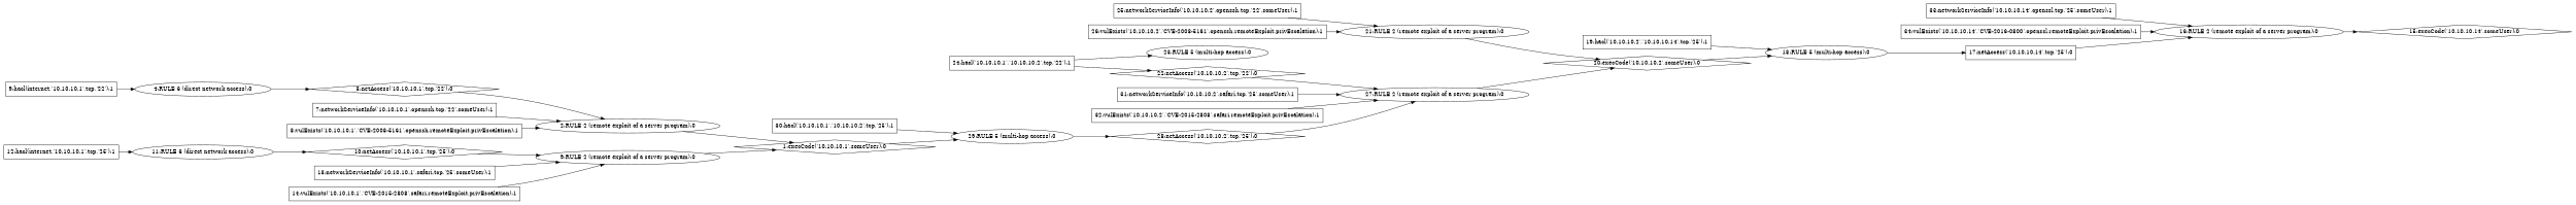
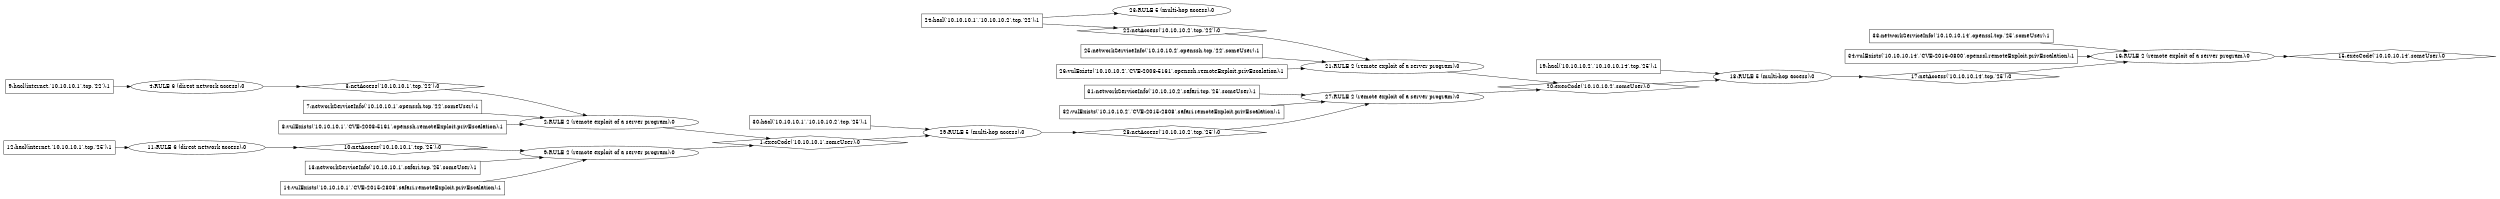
  digraph {
    rankdir=LR
    node [shape=box]
    n1 [label="1:execCode('10.10.10.1',someUser):0" shape=diamond]
    n2 [label="29:RULE 5 (multi-hop access):0" shape=ellipse]
    n3 [label="23:RULE 5 (multi-hop access):0" shape=ellipse]
    n4 [label="28:netAccess('10.10.10.2',tcp,'25'):0" shape=diamond]
    n5 [label="2:RULE 2 (remote exploit of a server program):0" shape=ellipse]
    n6 [label="3:netAccess('10.10.10.1',tcp,'22'):0" shape=diamond]
    n7 [label="4:RULE 6 (direct network access):0" shape=ellipse]
    n8 [label="9:hacl(internet,'10.10.10.1',tcp,'22'):1"]
    n9 [label="11:RULE 6 (direct network access):0" shape=ellipse]
    n10 [label="10:netAccess('10.10.10.1',tcp,'25'):0" shape=diamond]
    n11 [label="7:networkServiceInfo('10.10.10.1',openssh,tcp,'22',someUser):1"]
    n12 [label="8:vulExists('10.10.10.1','CVE-2008-5161',openssh,remoteExploit,privEscalation):1"]
    n13 [label="9:RULE 2 (remote exploit of a server program):0" shape=ellipse]
    n14 [label="12:hacl(internet,'10.10.10.1',tcp,'25'):1"]
    n15 [label="13:networkServiceInfo('10.10.10.1',safari,tcp,'25',someUser):1"]
    n16 [label="14:vulExists('10.10.10.1','CVE-2015-2808',safari,remoteExploit,privEscalation):1"]
    n17 [label="15:execCode('10.10.10.14',someUser):0" shape=diamond]
    n18 [label="16:RULE 2 (remote exploit of a server program):0" shape=ellipse]
-   n19 [label="17:netAccess('10.10.10.14',tcp,'25'):0"]
+   n19 [label="17:netAccess('10.10.10.14',tcp,'25'):0" shape=diamond]
    n20 [label="18:RULE 5 (multi-hop access):0" shape=ellipse]
    n21 [label="19:hacl('10.10.10.2','10.10.10.14',tcp,'25'):1"]
    n22 [label="20:execCode('10.10.10.2',someUser):0" shape=diamond]
    n23 [label="21:RULE 2 (remote exploit of a server program):0" shape=ellipse]
    n24 [label="22:netAccess('10.10.10.2',tcp,'22'):0" shape=diamond]
    n25 [label="24:hacl('10.10.10.1','10.10.10.2',tcp,'22'):1"]
    n26 [label="25:networkServiceInfo('10.10.10.2',openssh,tcp,'22',someUser):1"]
    n27 [label="26:vulExists('10.10.10.2','CVE-2008-5161',openssh,remoteExploit,privEscalation):1"]
    n28 [label="27:RULE 2 (remote exploit of a server program):0" shape=ellipse]
    n29 [label="30:hacl('10.10.10.1','10.10.10.2',tcp,'25'):1"]
    n30 [label="31:networkServiceInfo('10.10.10.2',safari,tcp,'25',someUser):1"]
    n31 [label="32:vulExists('10.10.10.2','CVE-2015-2808',safari,remoteExploit,privEscalation):1"]
    n32 [label="33:networkServiceInfo('10.10.10.14',openssl,tcp,'25',someUser):1"]
    n33 [label="34:vulExists('10.10.10.14','CVE-2016-0800',openssl,remoteExploit,privEscalation):1"]
    n1 -> n2
    n2 -> n4
    n4 -> n28
    n5 -> n1
    n6 -> n5
    n7 -> n6
    n8 -> n7
    n9 -> n10
    n10 -> n13
    n11 -> n5
    n12 -> n5
    n13 -> n1
    n14 -> n9
    n15 -> n13
    n16 -> n13
    n18 -> n17
    n19 -> n18
    n20 -> n19
    n21 -> n20
    n22 -> n20
    n23 -> n22
-   n24 -> n28
+   n24 -> n23
    n25 -> n3
    n25 -> n24
    n26 -> n23
    n27 -> n23
    n28 -> n22
    n29 -> n2
    n30 -> n28
    n31 -> n28
    n32 -> n18
    n33 -> n18
  }
